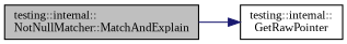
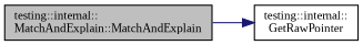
  digraph {
    rankdir=LR
    fontname="Liberation Serif"
    node [color=black fontname="Liberation Serif" fontsize=10 shape=record style=filled]
-   n1 [fillcolor=grey75 fontcolor=black height=0.2 label="testing::internal::\lNotNullMatcher::MatchAndExplain" width=0.4]
+   n1 [fillcolor=grey75 fontcolor=black height=0.2 label="testing::internal::\lMatchAndExplain::MatchAndExplain" width=0.4]
    n2 [fillcolor=white height=0.2 label="testing::internal::\lGetRawPointer" width=0.4]
    n1 -> n2 [color=midnightblue fontname="Liberation Serif" fontsize=10 labelfontname=Helvetica labelfontsize=10 style=solid]
  }
